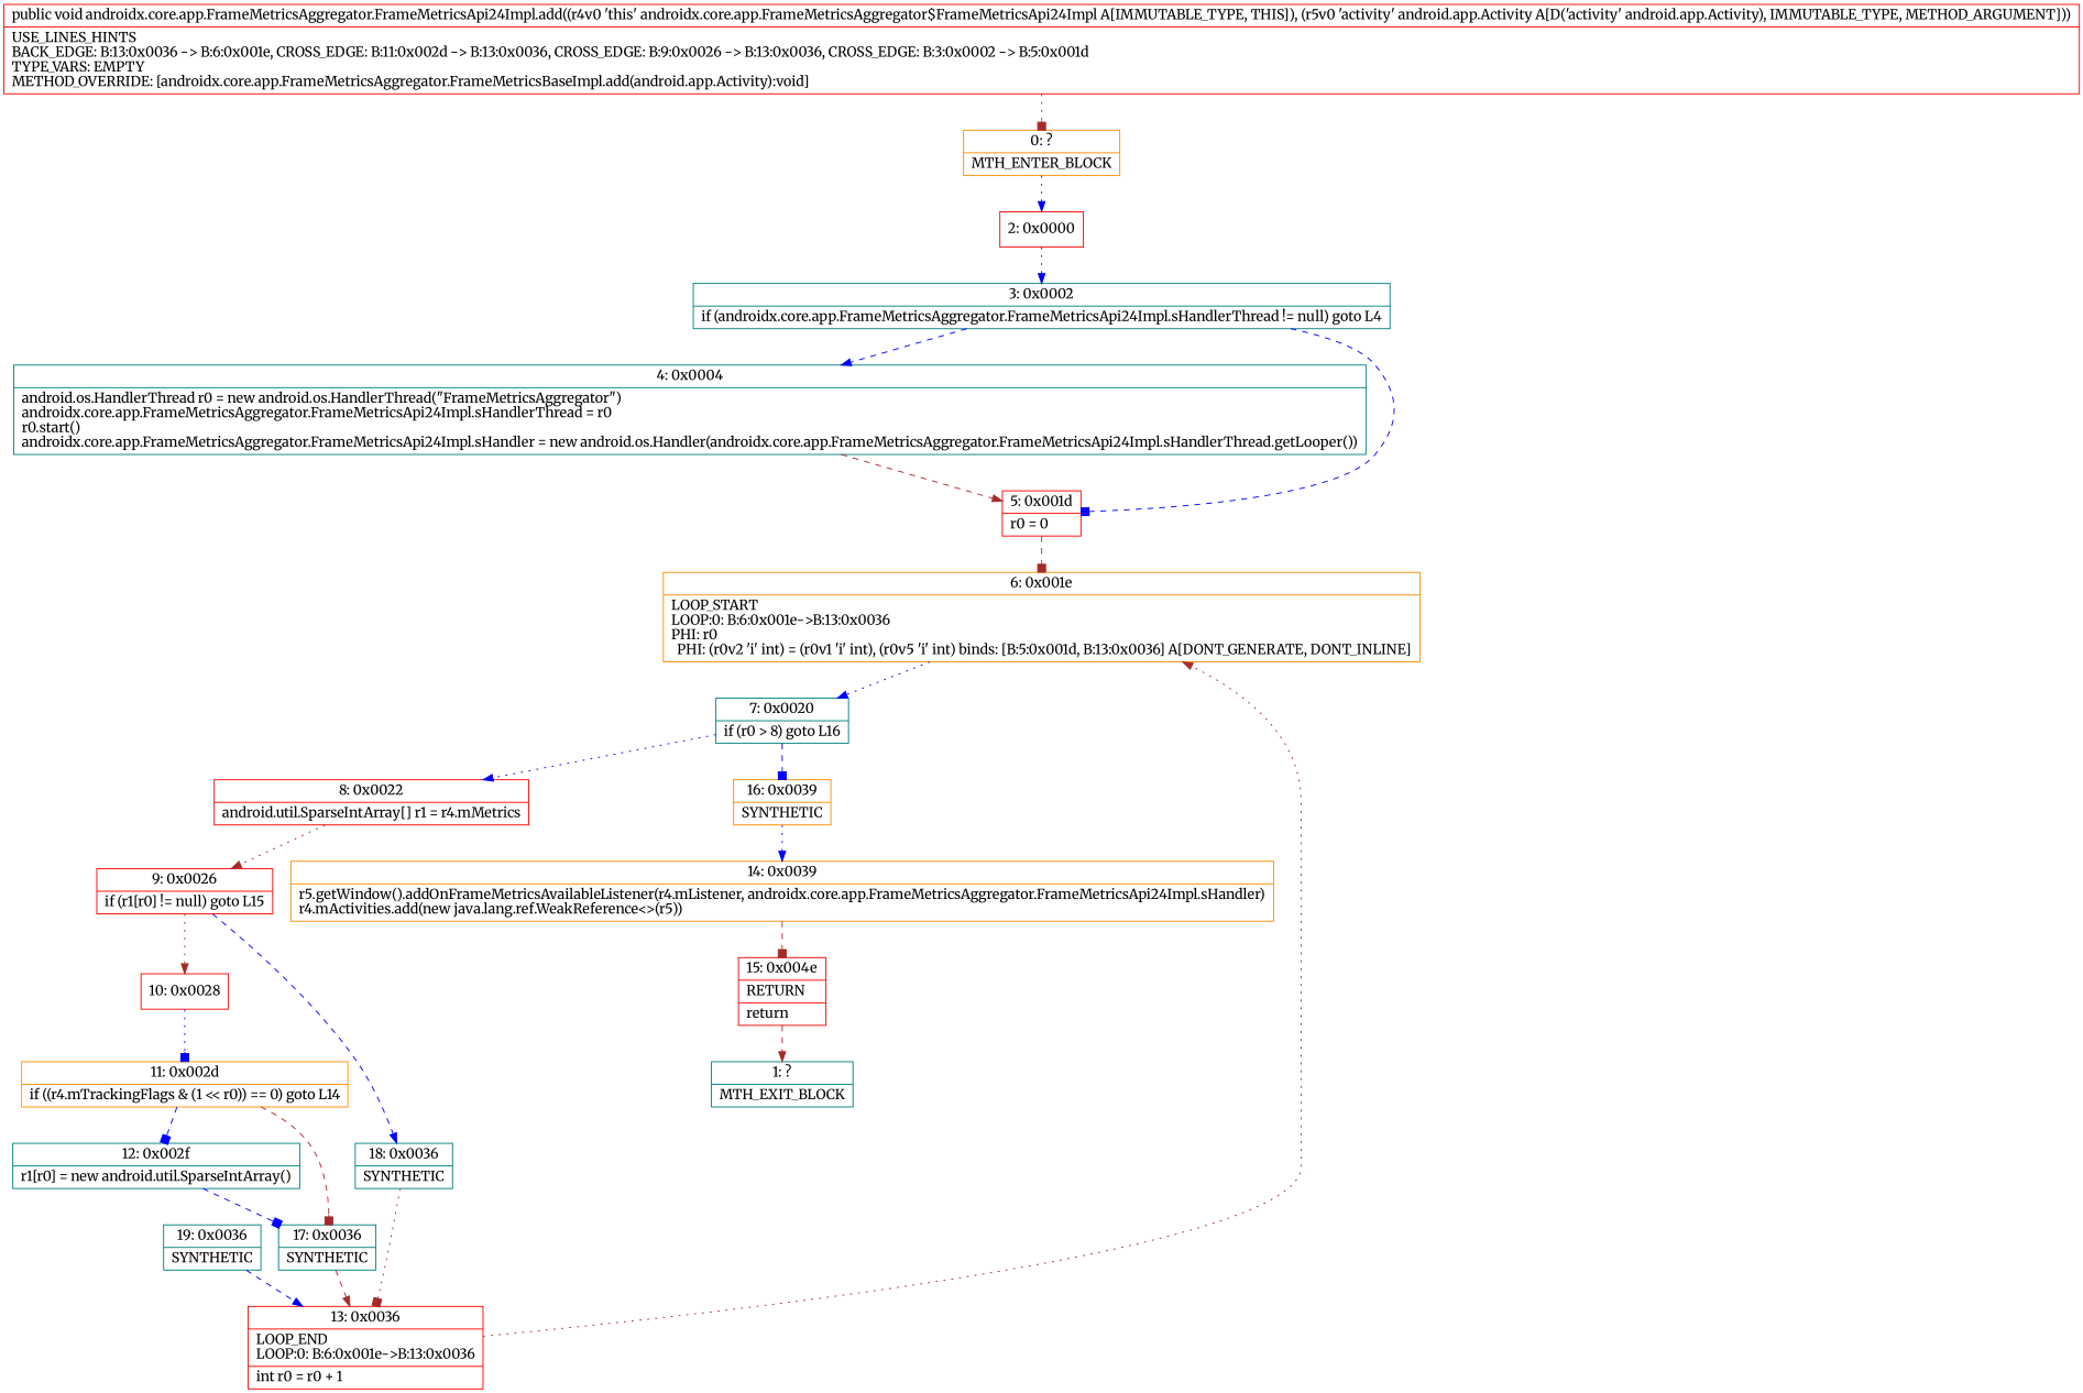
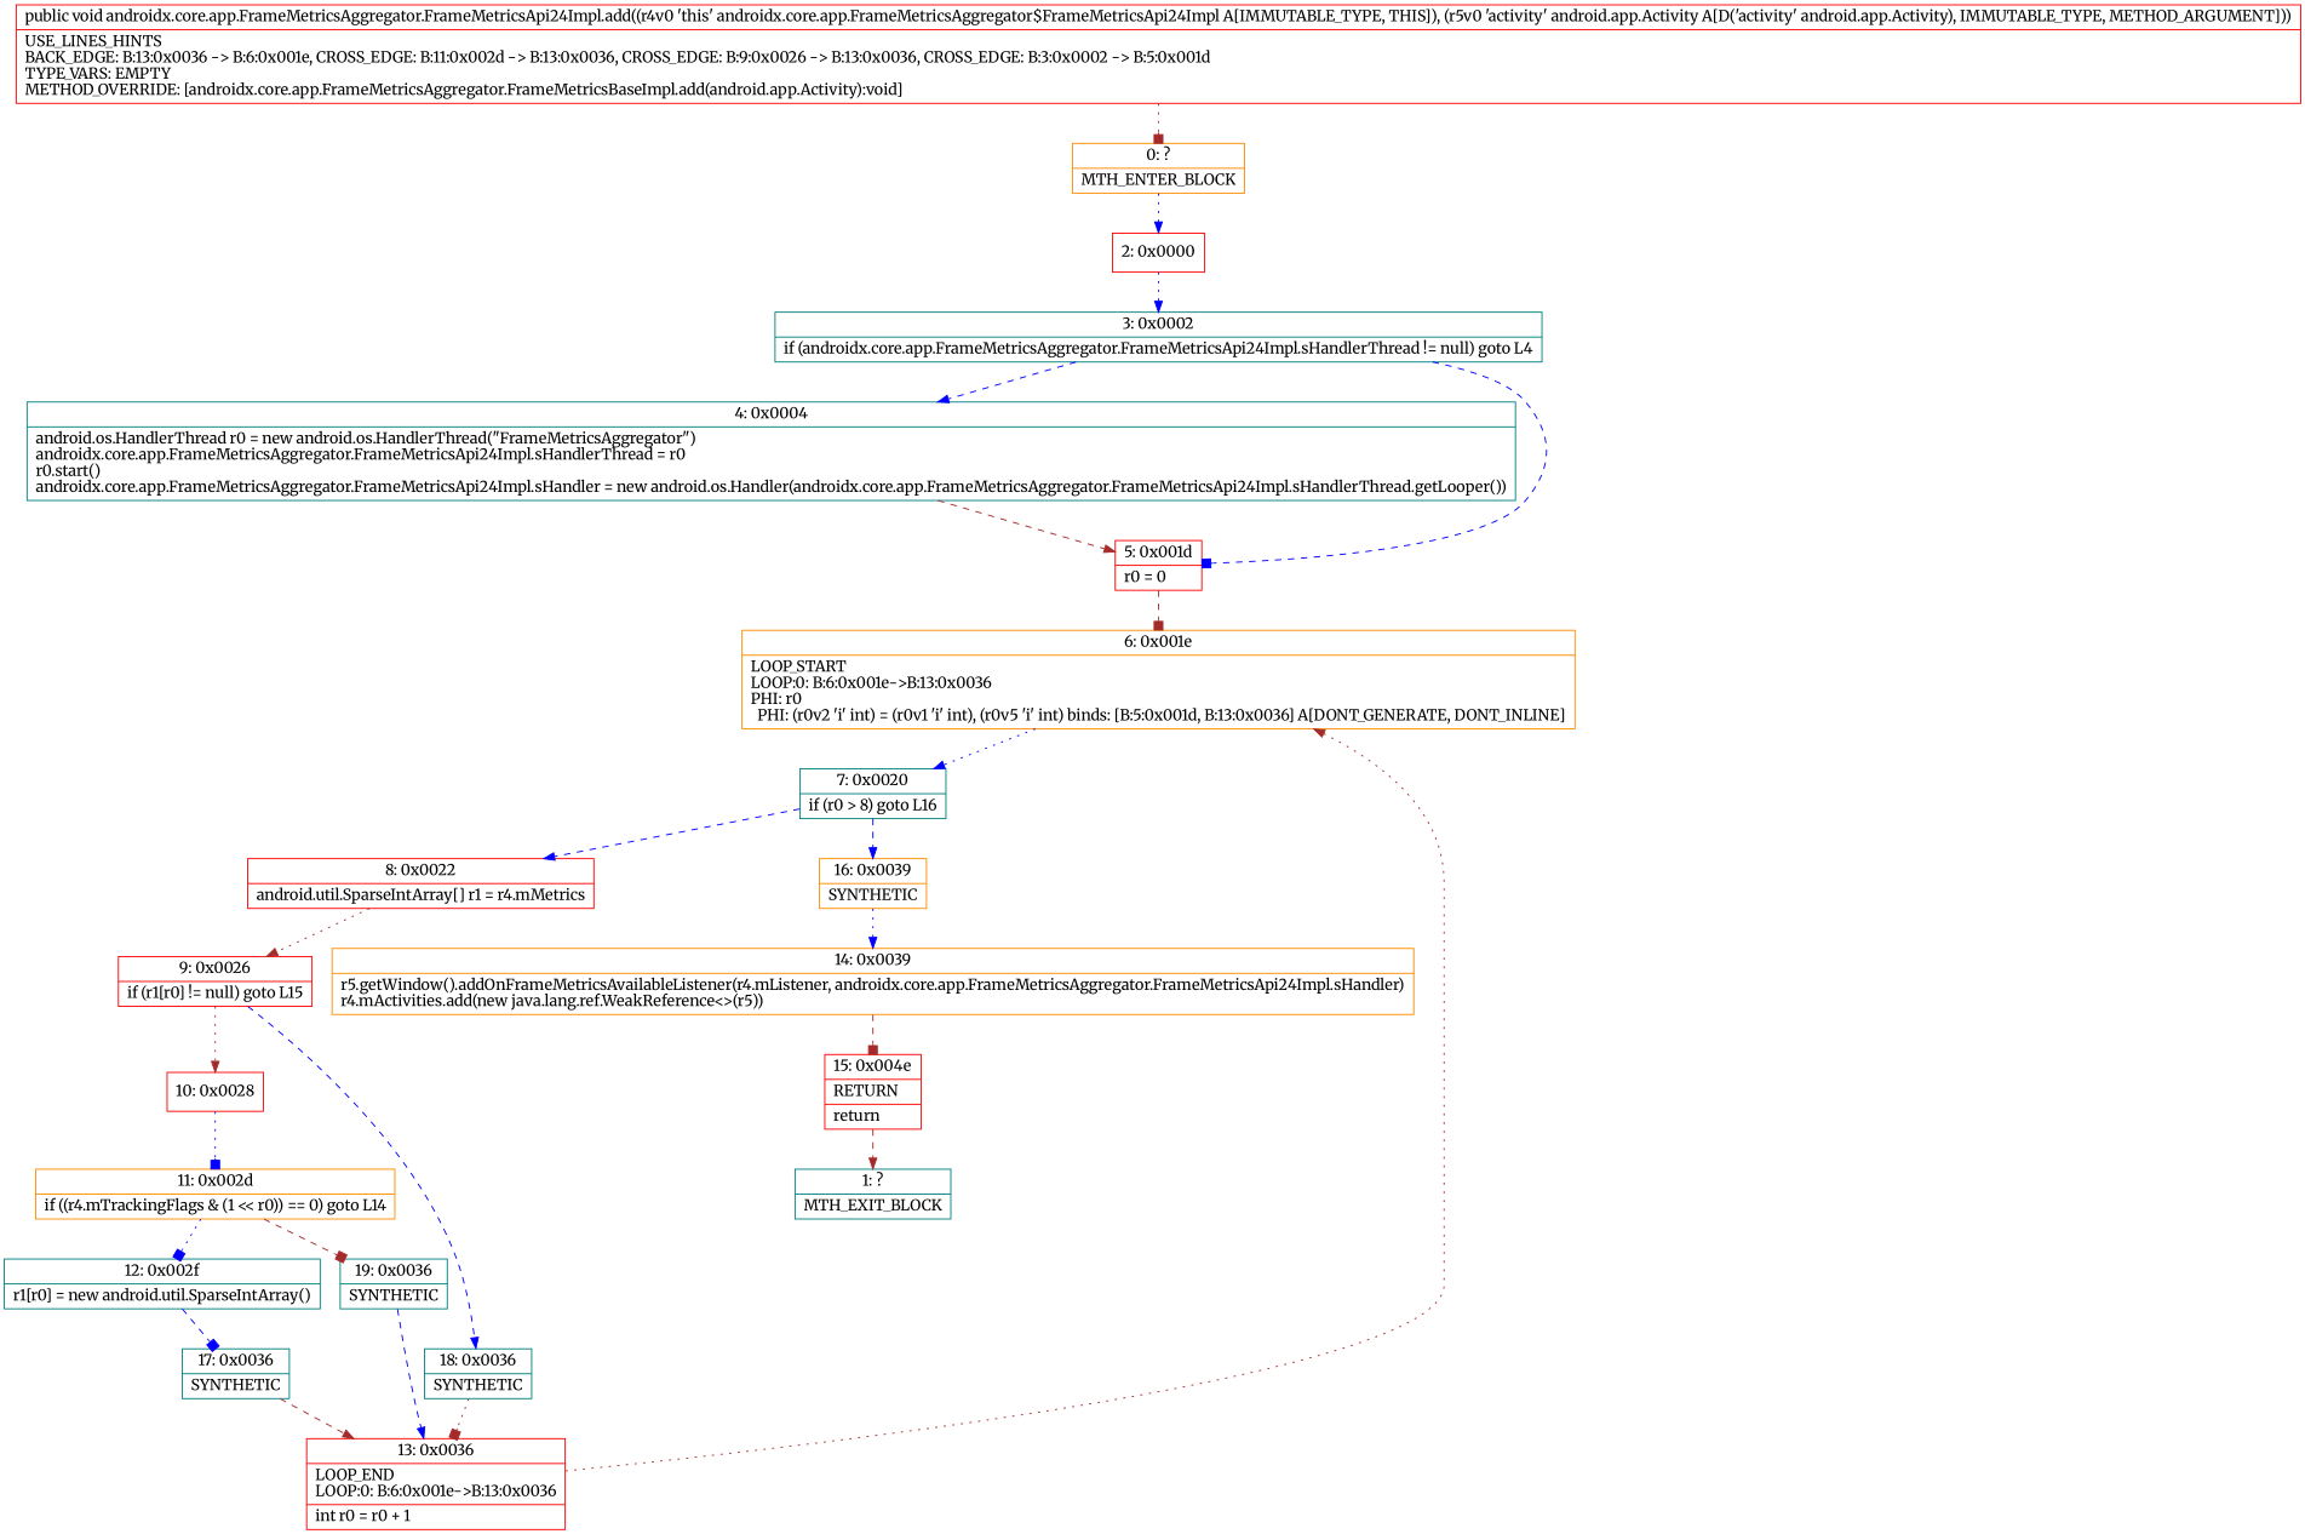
  digraph {
    fontname=Merriweather
    node [color=red fontname=Merriweather shape=record]
    edge [arrowhead=normal color=blue fontname=Merriweather style=dashed]
    n1 [color=darkorange label="{0\:\ ?|MTH_ENTER_BLOCK\l}"]
    n2 [label="{2\:\ 0x0000}"]
    n3 [color=teal label="{3\:\ 0x0002|if (androidx.core.app.FrameMetricsAggregator.FrameMetricsApi24Impl.sHandlerThread != null) goto L4\l}"]
    n4 [color=teal label="{4\:\ 0x0004|android.os.HandlerThread r0 = new android.os.HandlerThread(\"FrameMetricsAggregator\")\landroidx.core.app.FrameMetricsAggregator.FrameMetricsApi24Impl.sHandlerThread = r0\lr0.start()\landroidx.core.app.FrameMetricsAggregator.FrameMetricsApi24Impl.sHandler = new android.os.Handler(androidx.core.app.FrameMetricsAggregator.FrameMetricsApi24Impl.sHandlerThread.getLooper())\l}"]
    n5 [label="{5\:\ 0x001d|r0 = 0\l}"]
    n6 [color=darkorange label="{6\:\ 0x001e|LOOP_START\lLOOP:0: B:6:0x001e\-\>B:13:0x0036\lPHI: r0 \l  PHI: (r0v2 'i' int) = (r0v1 'i' int), (r0v5 'i' int) binds: [B:5:0x001d, B:13:0x0036] A[DONT_GENERATE, DONT_INLINE]\l}"]
    n7 [color=teal label="{7\:\ 0x0020|if (r0 \> 8) goto L16\l}"]
    n8 [label="{8\:\ 0x0022|android.util.SparseIntArray[] r1 = r4.mMetrics\l}"]
    n9 [color=darkorange label="{16\:\ 0x0039|SYNTHETIC\l}"]
    n10 [label="{9\:\ 0x0026|if (r1[r0] != null) goto L15\l}"]
    n11 [color=darkorange label="{14\:\ 0x0039|r5.getWindow().addOnFrameMetricsAvailableListener(r4.mListener, androidx.core.app.FrameMetricsAggregator.FrameMetricsApi24Impl.sHandler)\lr4.mActivities.add(new java.lang.ref.WeakReference\<\>(r5))\l}"]
    n12 [label="{10\:\ 0x0028}"]
    n13 [color=teal label="{18\:\ 0x0036|SYNTHETIC\l}"]
    n14 [color=darkorange label="{11\:\ 0x002d|if ((r4.mTrackingFlags & (1 \<\< r0)) == 0) goto L14\l}"]
    n15 [label="{13\:\ 0x0036|LOOP_END\lLOOP:0: B:6:0x001e\-\>B:13:0x0036\l|int r0 = r0 + 1\l}"]
    n16 [color=teal label="{12\:\ 0x002f|r1[r0] = new android.util.SparseIntArray()\l}"]
    n17 [color=teal label="{19\:\ 0x0036|SYNTHETIC\l}"]
    n18 [color=teal label="{17\:\ 0x0036|SYNTHETIC\l}"]
    n19 [label="{15\:\ 0x004e|RETURN\l|return\l}"]
    n20 [color=teal label="{1\:\ ?|MTH_EXIT_BLOCK\l}"]
    n21 [label="{public void androidx.core.app.FrameMetricsAggregator.FrameMetricsApi24Impl.add((r4v0 'this' androidx.core.app.FrameMetricsAggregator$FrameMetricsApi24Impl A[IMMUTABLE_TYPE, THIS]), (r5v0 'activity' android.app.Activity A[D('activity' android.app.Activity), IMMUTABLE_TYPE, METHOD_ARGUMENT]))  | USE_LINES_HINTS\lBACK_EDGE: B:13:0x0036 \-\> B:6:0x001e, CROSS_EDGE: B:11:0x002d \-\> B:13:0x0036, CROSS_EDGE: B:9:0x0026 \-\> B:13:0x0036, CROSS_EDGE: B:3:0x0002 \-\> B:5:0x001d\lTYPE_VARS: EMPTY\lMETHOD_OVERRIDE: [androidx.core.app.FrameMetricsAggregator.FrameMetricsBaseImpl.add(android.app.Activity):void]\l}"]
    n1 -> n2 [style=dotted]
    n2 -> n3 [style=dotted]
    n3 -> n4
    n3 -> n5 [arrowhead=box]
    n4 -> n5 [color=brown]
    n5 -> n6 [arrowhead=box color=brown]
    n6 -> n7 [style=dotted]
-   n7 -> n8 [style=dotted]
-   n7 -> n9 [arrowhead=box]
+   n7 -> n8
+   n7 -> n9
    n8 -> n10 [color=brown style=dotted]
    n9 -> n11 [style=dotted]
    n10 -> n12 [color=brown style=dotted]
    n10 -> n13
    n11 -> n19 [arrowhead=box color=brown]
    n12 -> n14 [arrowhead=box style=dotted]
    n13 -> n15 [arrowhead=box color=brown style=dotted]
-   n14 -> n16 [arrowhead=box]
-   n14 -> n18 [arrowhead=box color=brown]
+   n14 -> n16 [arrowhead=box style=dotted]
+   n14 -> n17 [arrowhead=box color=brown]
    n15 -> n6 [color=brown style=dotted]
    n16 -> n18 [arrowhead=box]
    n17 -> n15
    n18 -> n15 [color=brown]
    n19 -> n20 [color=brown]
    n21 -> n1 [arrowhead=box color=brown style=dotted]
  }
